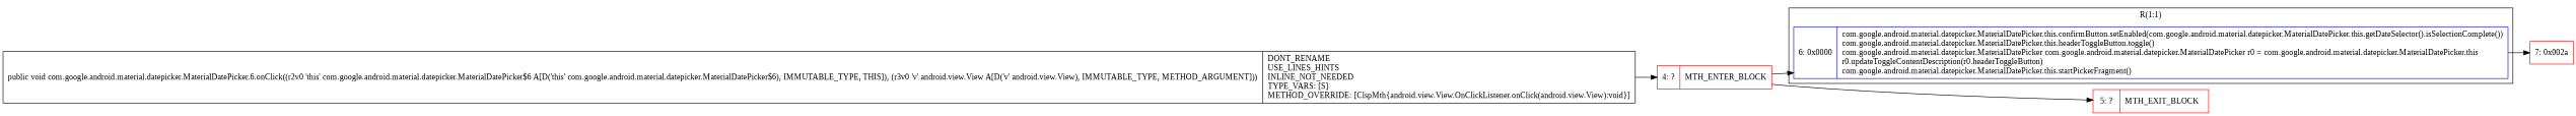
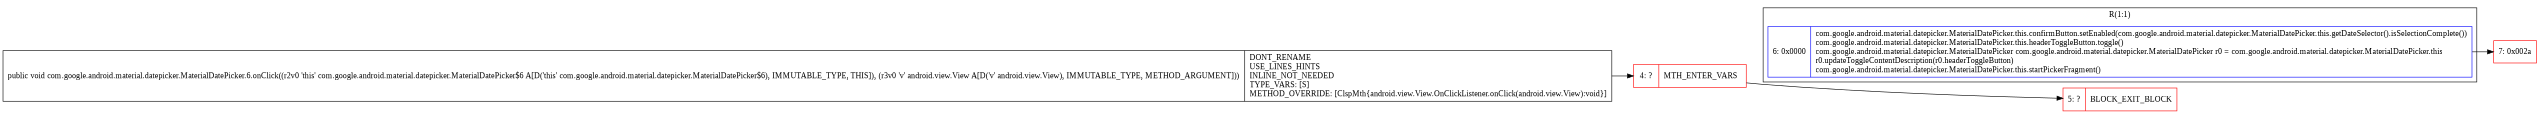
  digraph {
    fontname="Liberation Serif"
    rankdir=LR
    node [color=red fontname="Liberation Serif" shape=record]
    edge [fontname="Liberation Serif"]
    n1 [color=blue label="{6\:\ 0x0000|com.google.android.material.datepicker.MaterialDatePicker.this.confirmButton.setEnabled(com.google.android.material.datepicker.MaterialDatePicker.this.getDateSelector().isSelectionComplete())\lcom.google.android.material.datepicker.MaterialDatePicker.this.headerToggleButton.toggle()\lcom.google.android.material.datepicker.MaterialDatePicker com.google.android.material.datepicker.MaterialDatePicker r0 = com.google.android.material.datepicker.MaterialDatePicker.this\lr0.updateToggleContentDescription(r0.headerToggleButton)\lcom.google.android.material.datepicker.MaterialDatePicker.this.startPickerFragment()\l}"]
    n2 [label="{7\:\ 0x002a}"]
-   n3 [label="{4\:\ ?|MTH_ENTER_BLOCK\l}"]
-   n4 [label="{5\:\ ?|MTH_EXIT_BLOCK\l}"]
+   n3 [label="{4\:\ ?|MTH_ENTER_VARS\l}"]
+   n4 [label="{5\:\ ?|BLOCK_EXIT_BLOCK\l}"]
    n5 [label="{public void com.google.android.material.datepicker.MaterialDatePicker.6.onClick((r2v0 'this' com.google.android.material.datepicker.MaterialDatePicker$6 A[D('this' com.google.android.material.datepicker.MaterialDatePicker$6), IMMUTABLE_TYPE, THIS]), (r3v0 'v' android.view.View A[D('v' android.view.View), IMMUTABLE_TYPE, METHOD_ARGUMENT]))  | DONT_RENAME\lUSE_LINES_HINTS\lINLINE_NOT_NEEDED\lTYPE_VARS: [S]\lMETHOD_OVERRIDE: [ClspMth\{android.view.View.OnClickListener.onClick(android.view.View):void\}]\l}" color=""]
    subgraph cluster_1 {
      label="R(1:1)"
      n1
    }
    n1 -> n2
-   n3 -> n1
    n3 -> n4
    n5 -> n3
  }
